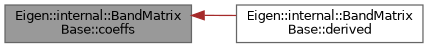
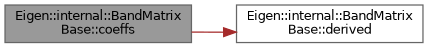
  digraph {
    rankdir=LR
    node [fontname=Helvetica fontsize=10 shape=box style=filled]
    n1 [color=gray40 fillcolor=grey60 fontcolor=black height=0.2 label="Eigen::internal::BandMatrix\lBase::coeffs" width=0.4]
    n2 [color=grey40 fillcolor=white height=0.2 label="Eigen::internal::BandMatrix\lBase::derived" width=0.4]
-   n2 -> n1 [color=brown fontname=Helvetica fontsize=10 labelfontname=Helvetica labelfontsize=10 style=solid]
+   n1 -> n2 [color=brown fontname=Helvetica fontsize=10 labelfontname=Helvetica labelfontsize=10 style=solid]
  }
